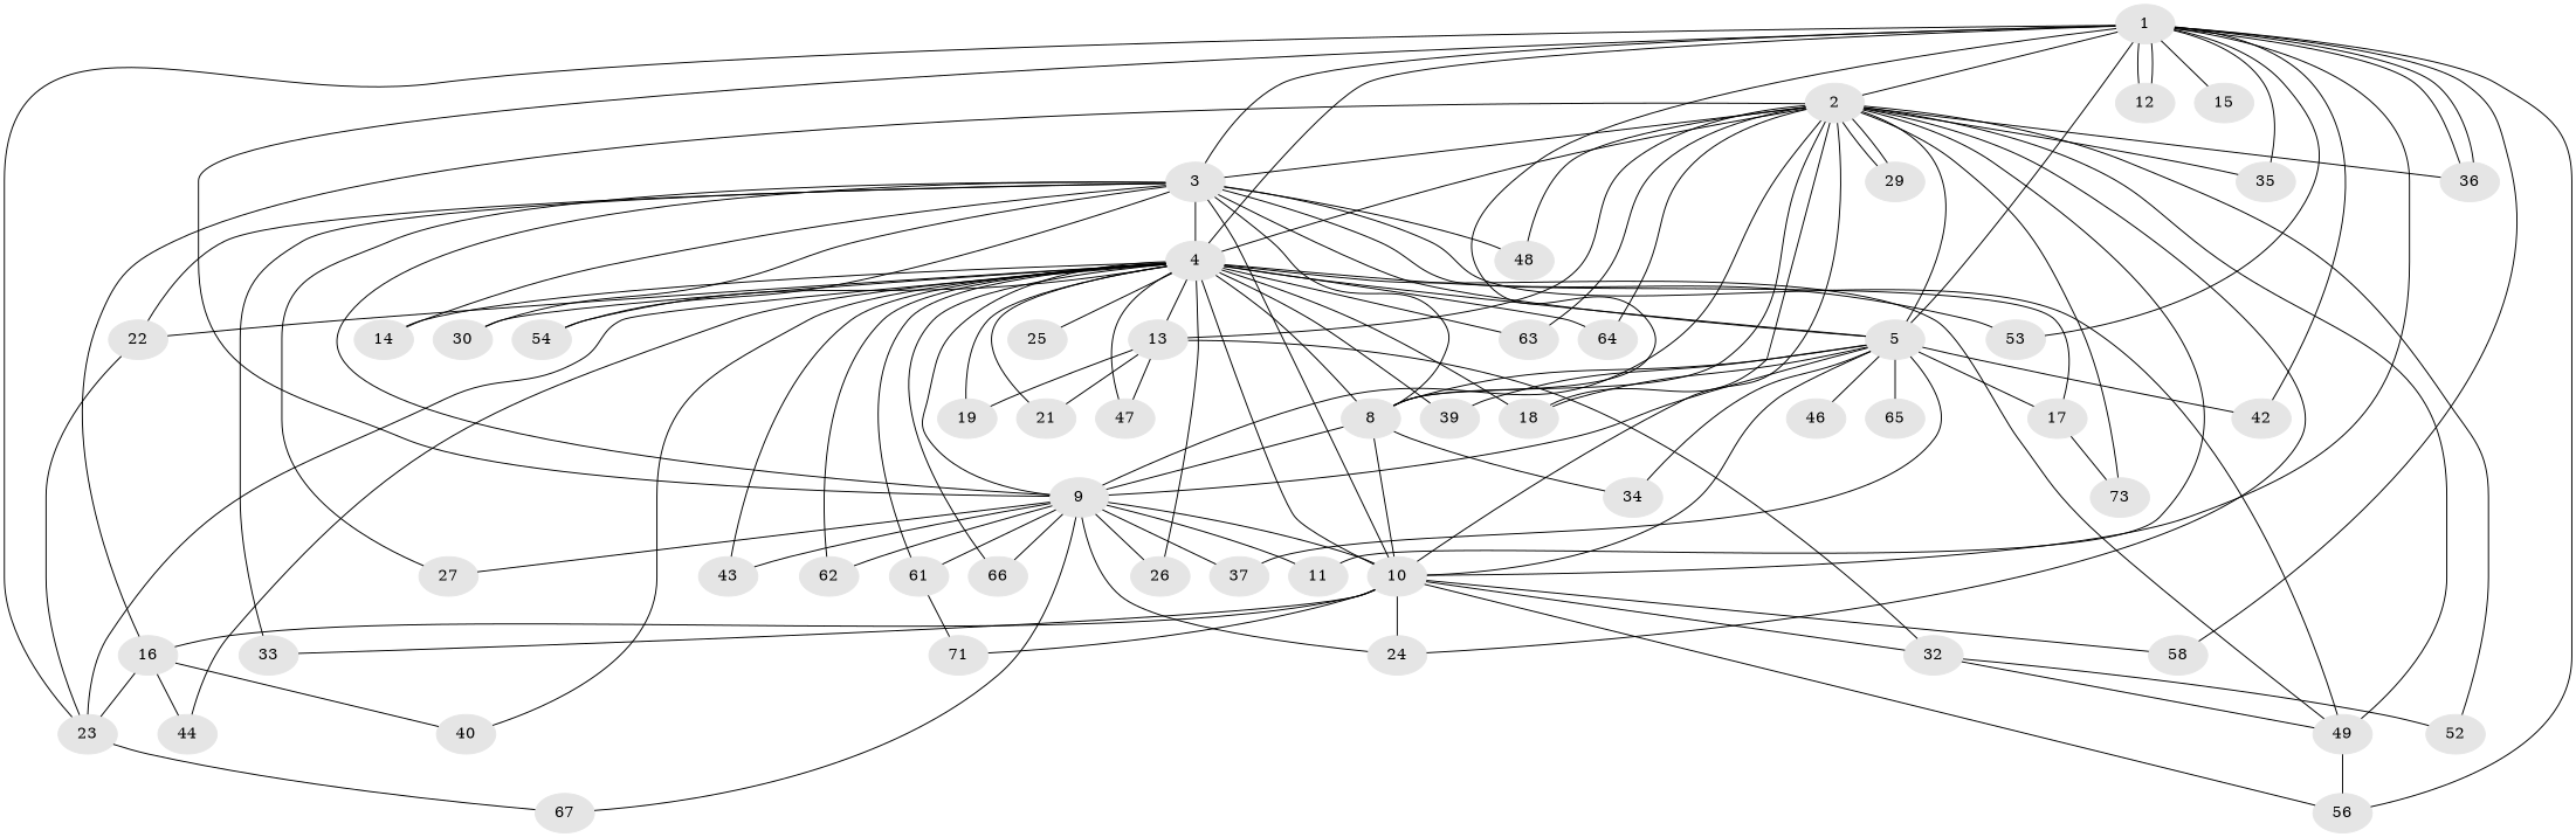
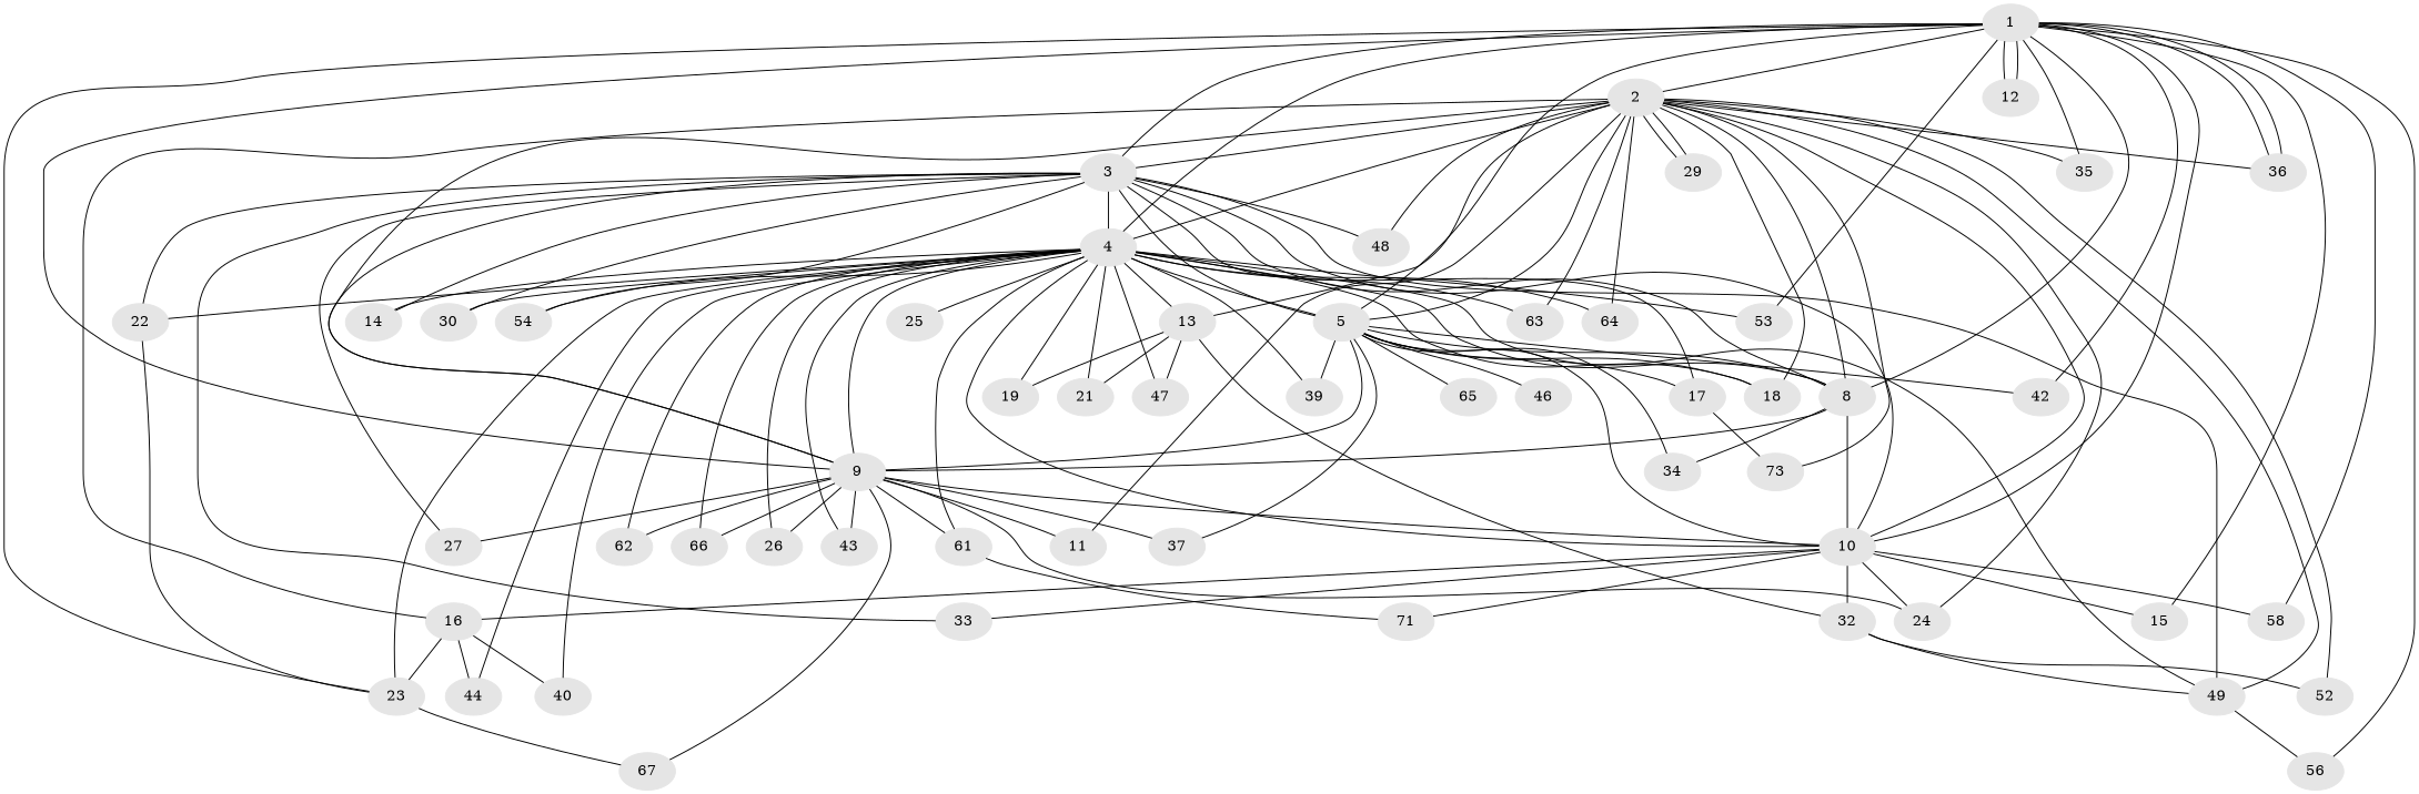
  graph {
    node [color=gray90 style=filled]
    1 [super="+55"]
    2 [super="+60"]
    3 [super="+41"]
    4 [super="+7"]
    5 [super="+6"]
    8 [super="+72"]
    9 [super="+68"]
    10 [super="+45"]
    12
    15
    23 [super="+28"]
    35
    36 [super="+59"]
    42
    53
    56
    58
    11
    13 [super="+38"]
    16
    18 [super="+57"]
    24 [super="+34"]
    29
    48
    49 [super="+50"]
    52
    63
    64
    73
    14
    17
    22 [super="+51"]
    27
    30
    33
    54
    19
    21
    25
    26
    39
    40
    43
    44
    47 [super="+69"]
    61
    62
    66
    n49 [label=34]
    37
    46
    65
    67
    32 [super="+70"]
    71
    1 -- 2
    1 -- 3
    1 -- 4 [weight=3]
    1 -- 5 [weight=2]
    1 -- 8
    1 -- 9
    1 -- 10 [weight=2]
    1 -- 12
    1 -- 12
    1 -- 15
    1 -- 23
    1 -- 35
    1 -- 36
    1 -- 36
    1 -- 42
    1 -- 53
    1 -- 56
    1 -- 58
    2 -- 3
    2 -- 4 [weight=2]
    2 -- 5 [weight=2]
    2 -- 8
    2 -- 9 [weight=2]
    2 -- 10
    2 -- 35
    2 -- 36
    2 -- 11
    2 -- 13
    2 -- 16
    2 -- 18
    2 -- 24
    2 -- 29
    2 -- 29
    2 -- 48
    2 -- 49
    2 -- 52
    2 -- 63
    2 -- 64
    2 -- 73
    3 -- 4 [weight=2]
    3 -- 5 [weight=2]
    3 -- 8
    3 -- 9
    3 -- 10
    3 -- 48
    3 -- 49
    3 -- 14
    3 -- 17
    3 -- 22
    3 -- 27
    3 -- 30
    3 -- 33 [weight=2]
    3 -- 54
    4 -- 5 [weight=4]
    4 -- 8 [weight=2]
    4 -- 9 [weight=2]
    4 -- 10 [weight=2]
    4 -- 23
    4 -- 53
    4 -- 13 [weight=2]
    4 -- 18
    4 -- 49
    4 -- 63
    4 -- 64
    4 -- 14
    4 -- 22
    4 -- 30
    4 -- 54
    4 -- 19
    4 -- 21
    4 -- 25
    4 -- 26
    4 -- 39
    4 -- 40
    4 -- 43
    4 -- 44
    4 -- 47 [weight=2]
    4 -- 61
    4 -- 62
    4 -- 66
    5 -- 8 [weight=2]
    5 -- 9 [weight=2]
    5 -- 10 [weight=2]
    5 -- 42
    5 -- 18
    5 -- 17
    5 -- 39
    5 -- n49
    5 -- 37
    5 -- 46
    5 -- 65 [weight=2]
    8 -- 9
    8 -- 10 [weight=2]
    8 -- n49
    9 -- 10
    9 -- 11
    9 -- 24
    9 -- 27
    9 -- 26
    9 -- 43
    9 -- 61
    9 -- 62
    9 -- 66
    9 -- 37
    9 -- 67
-   10 -- 56
+   10 -- 15
    10 -- 58
    10 -- 16
    10 -- 24
    10 -- 33
    10 -- 32
    10 -- 71
    23 -- 67
    13 -- 19
    13 -- 21
    13 -- 47
    13 -- 32
    16 -- 23
    16 -- 40
    16 -- 44
    49 -- 56
    17 -- 73
    22 -- 23
    61 -- 71
    32 -- 49
    32 -- 52
  }
